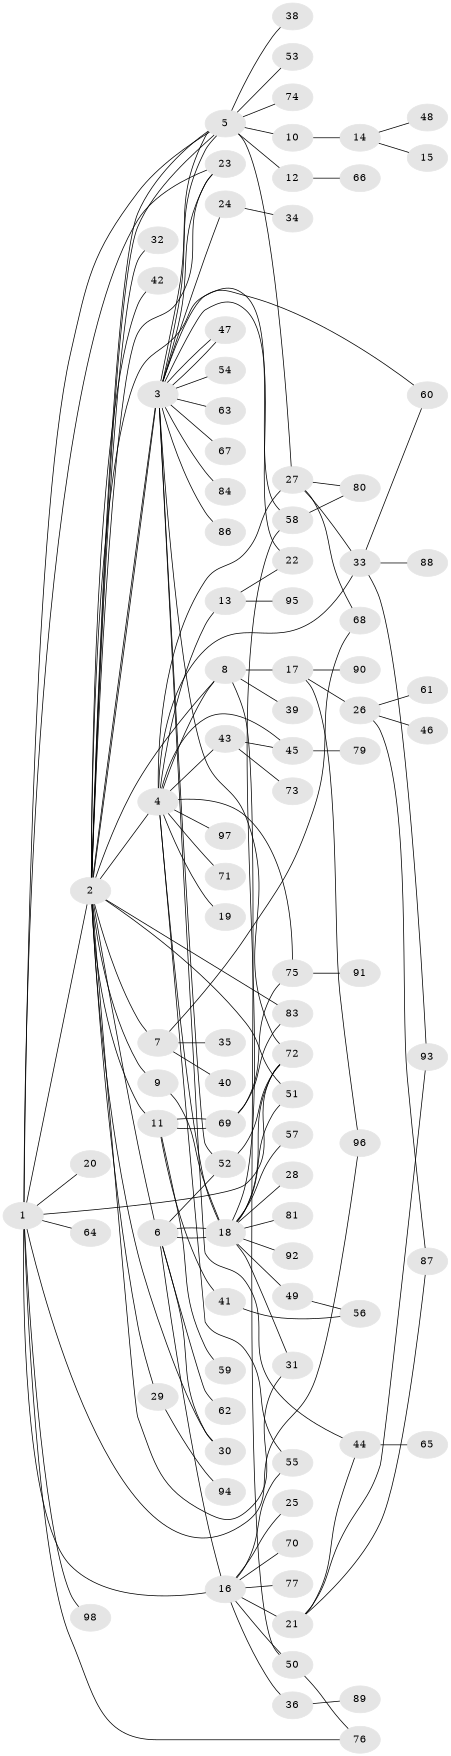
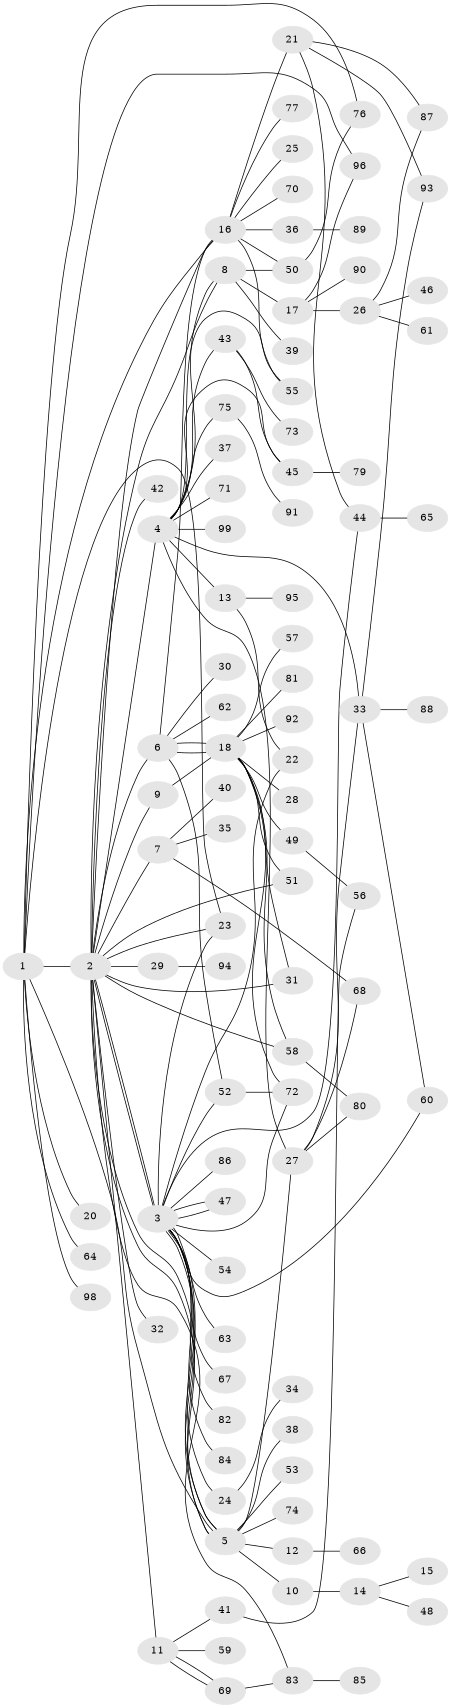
  graph {
    rankdir=LR
    node [color=gray90 style=filled]
    1
    2
    5
    16
    20
    23
    64
    72
    76
    n10 [label=98]
    96
    3
    4
    6
    7
    8
    9
    11
    29
    31
    32
    42
    51
    58
    83
    27
    10
    12
    38
    53
    74
    55
    50
    21
    25
    36
    70
    77
    22
    24
    44
    47
    52
    54
    60
    63
    67
+   82
    84
    86
    13
    18
-   19
+   19 [label=99]
    33
-   37 [label=97]
+   37
    43
    45
    71
    75
    30
    62
    35
    40
    68
    17
    39
    41
    59
    69
    94
    80
+   85
    34
    65
    95
    28
    49
    57
    81
    92
    93
    88
    73
    79
    91
    14
    66
    26
    90
    15
    48
    56
    87
    89
    46
    61
    1 -- 2
    1 -- 5
    1 -- 16
    1 -- 20
    1 -- 23
    1 -- 64
-   1 -- 72
    1 -- 76
    1 -- n10
    1 -- 96
    2 -- 5
    2 -- 5
-   2 -- 30
+   2 -- 16
    2 -- 23
    2 -- 3
    2 -- 3
    2 -- 4
    2 -- 6
    2 -- 7
    2 -- 8
    2 -- 9
    2 -- 11
    2 -- 29
    2 -- 31
    2 -- 32
    2 -- 42
    2 -- 51
    2 -- 58
    2 -- 83
    5 -- 27
    5 -- 10
    5 -- 12
    5 -- 38
    5 -- 53
    5 -- 74
    16 -- 55
    16 -- 50
    16 -- 21
    16 -- 25
    16 -- 36
    16 -- 70
    16 -- 77
    3 -- 5
    3 -- 5
    3 -- 23
    3 -- 72
    3 -- 22
    3 -- 24
    3 -- 44
    3 -- 47
    3 -- 47
    3 -- 52
    3 -- 54
    3 -- 60
    3 -- 63
    3 -- 67
+   3 -- 82
    3 -- 84
    3 -- 86
    4 -- 8
    4 -- 27
    4 -- 55
    4 -- 13
-   4 -- 18
    4 -- 19
    4 -- 33
    4 -- 37
    4 -- 43
    4 -- 45
    4 -- 71
    4 -- 75
    6 -- 16
    6 -- 52
    6 -- 18
    6 -- 18
    6 -- 30
    6 -- 62
    7 -- 35
    7 -- 40
    7 -- 68
    8 -- 50
    8 -- 17
    8 -- 39
    9 -- 18
    11 -- 41
    11 -- 59
    11 -- 69
    11 -- 69
    29 -- 94
    58 -- 80
+   83 -- 85
    27 -- 33
    27 -- 68
    27 -- 80
    10 -- 14
    12 -- 66
    50 -- 76
    21 -- 44
    21 -- 93
    21 -- 87
    36 -- 89
    24 -- 34
    44 -- 65
    52 -- 72
    13 -- 22
    13 -- 95
    18 -- 72
    18 -- 31
    18 -- 51
    18 -- 58
    18 -- 28
    18 -- 49
    18 -- 57
    18 -- 81
    18 -- 92
    33 -- 60
    33 -- 93
    33 -- 88
    43 -- 45
    43 -- 73
    45 -- 79
    75 -- 91
    17 -- 96
    17 -- 26
    17 -- 90
    41 -- 56
    69 -- 83
-   69 -- 75
    49 -- 56
    14 -- 15
    14 -- 48
    26 -- 87
    26 -- 46
    26 -- 61
  }
